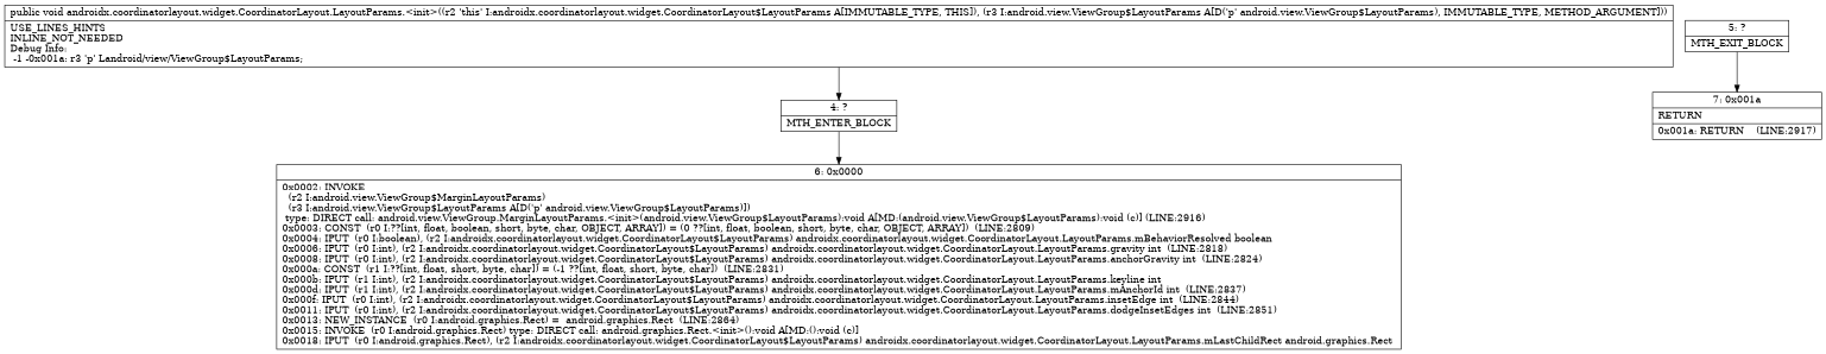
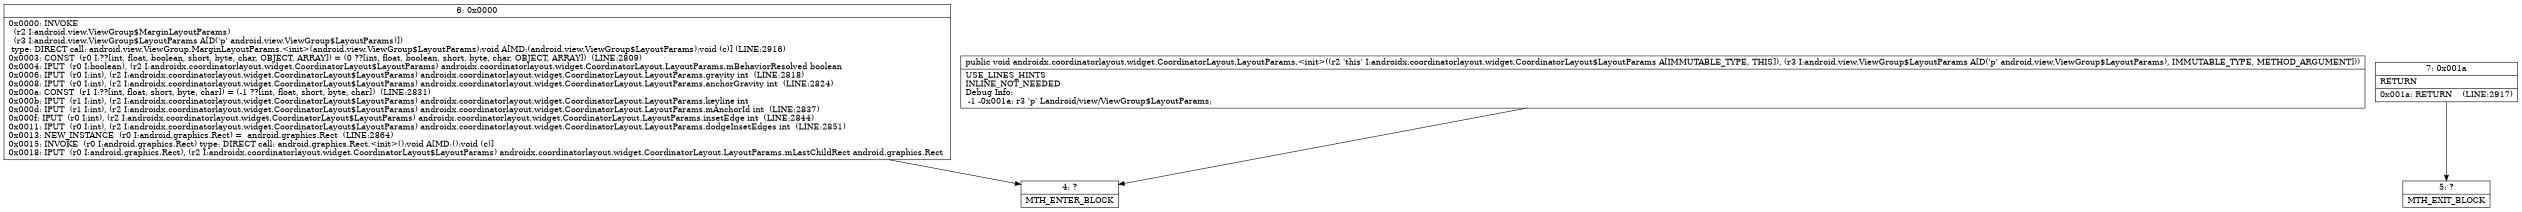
  digraph {
    node [shape=record]
    n1 [label="{4\:\ ?|MTH_ENTER_BLOCK\l}"]
-   n2 [label="{6\:\ 0x0000|0x0002: INVOKE  \l  (r2 I:android.view.ViewGroup$MarginLayoutParams)\l  (r3 I:android.view.ViewGroup$LayoutParams A[D('p' android.view.ViewGroup$LayoutParams)])\l type: DIRECT call: android.view.ViewGroup.MarginLayoutParams.\<init\>(android.view.ViewGroup$LayoutParams):void A[MD:(android.view.ViewGroup$LayoutParams):void (c)] (LINE:2916)\l0x0003: CONST  (r0 I:??[int, float, boolean, short, byte, char, OBJECT, ARRAY]) = (0 ??[int, float, boolean, short, byte, char, OBJECT, ARRAY])  (LINE:2809)\l0x0004: IPUT  (r0 I:boolean), (r2 I:androidx.coordinatorlayout.widget.CoordinatorLayout$LayoutParams) androidx.coordinatorlayout.widget.CoordinatorLayout.LayoutParams.mBehaviorResolved boolean \l0x0006: IPUT  (r0 I:int), (r2 I:androidx.coordinatorlayout.widget.CoordinatorLayout$LayoutParams) androidx.coordinatorlayout.widget.CoordinatorLayout.LayoutParams.gravity int  (LINE:2818)\l0x0008: IPUT  (r0 I:int), (r2 I:androidx.coordinatorlayout.widget.CoordinatorLayout$LayoutParams) androidx.coordinatorlayout.widget.CoordinatorLayout.LayoutParams.anchorGravity int  (LINE:2824)\l0x000a: CONST  (r1 I:??[int, float, short, byte, char]) = (\-1 ??[int, float, short, byte, char])  (LINE:2831)\l0x000b: IPUT  (r1 I:int), (r2 I:androidx.coordinatorlayout.widget.CoordinatorLayout$LayoutParams) androidx.coordinatorlayout.widget.CoordinatorLayout.LayoutParams.keyline int \l0x000d: IPUT  (r1 I:int), (r2 I:androidx.coordinatorlayout.widget.CoordinatorLayout$LayoutParams) androidx.coordinatorlayout.widget.CoordinatorLayout.LayoutParams.mAnchorId int  (LINE:2837)\l0x000f: IPUT  (r0 I:int), (r2 I:androidx.coordinatorlayout.widget.CoordinatorLayout$LayoutParams) androidx.coordinatorlayout.widget.CoordinatorLayout.LayoutParams.insetEdge int  (LINE:2844)\l0x0011: IPUT  (r0 I:int), (r2 I:androidx.coordinatorlayout.widget.CoordinatorLayout$LayoutParams) androidx.coordinatorlayout.widget.CoordinatorLayout.LayoutParams.dodgeInsetEdges int  (LINE:2851)\l0x0013: NEW_INSTANCE  (r0 I:android.graphics.Rect) =  android.graphics.Rect  (LINE:2864)\l0x0015: INVOKE  (r0 I:android.graphics.Rect) type: DIRECT call: android.graphics.Rect.\<init\>():void A[MD:():void (c)]\l0x0018: IPUT  (r0 I:android.graphics.Rect), (r2 I:androidx.coordinatorlayout.widget.CoordinatorLayout$LayoutParams) androidx.coordinatorlayout.widget.CoordinatorLayout.LayoutParams.mLastChildRect android.graphics.Rect \l}"]
+   n2 [label="{6\:\ 0x0000|0x0000: INVOKE  \l  (r2 I:android.view.ViewGroup$MarginLayoutParams)\l  (r3 I:android.view.ViewGroup$LayoutParams A[D('p' android.view.ViewGroup$LayoutParams)])\l type: DIRECT call: android.view.ViewGroup.MarginLayoutParams.\<init\>(android.view.ViewGroup$LayoutParams):void A[MD:(android.view.ViewGroup$LayoutParams):void (c)] (LINE:2916)\l0x0003: CONST  (r0 I:??[int, float, boolean, short, byte, char, OBJECT, ARRAY]) = (0 ??[int, float, boolean, short, byte, char, OBJECT, ARRAY])  (LINE:2809)\l0x0004: IPUT  (r0 I:boolean), (r2 I:androidx.coordinatorlayout.widget.CoordinatorLayout$LayoutParams) androidx.coordinatorlayout.widget.CoordinatorLayout.LayoutParams.mBehaviorResolved boolean \l0x0006: IPUT  (r0 I:int), (r2 I:androidx.coordinatorlayout.widget.CoordinatorLayout$LayoutParams) androidx.coordinatorlayout.widget.CoordinatorLayout.LayoutParams.gravity int  (LINE:2818)\l0x0008: IPUT  (r0 I:int), (r2 I:androidx.coordinatorlayout.widget.CoordinatorLayout$LayoutParams) androidx.coordinatorlayout.widget.CoordinatorLayout.LayoutParams.anchorGravity int  (LINE:2824)\l0x000a: CONST  (r1 I:??[int, float, short, byte, char]) = (\-1 ??[int, float, short, byte, char])  (LINE:2831)\l0x000b: IPUT  (r1 I:int), (r2 I:androidx.coordinatorlayout.widget.CoordinatorLayout$LayoutParams) androidx.coordinatorlayout.widget.CoordinatorLayout.LayoutParams.keyline int \l0x000d: IPUT  (r1 I:int), (r2 I:androidx.coordinatorlayout.widget.CoordinatorLayout$LayoutParams) androidx.coordinatorlayout.widget.CoordinatorLayout.LayoutParams.mAnchorId int  (LINE:2837)\l0x000f: IPUT  (r0 I:int), (r2 I:androidx.coordinatorlayout.widget.CoordinatorLayout$LayoutParams) androidx.coordinatorlayout.widget.CoordinatorLayout.LayoutParams.insetEdge int  (LINE:2844)\l0x0011: IPUT  (r0 I:int), (r2 I:androidx.coordinatorlayout.widget.CoordinatorLayout$LayoutParams) androidx.coordinatorlayout.widget.CoordinatorLayout.LayoutParams.dodgeInsetEdges int  (LINE:2851)\l0x0013: NEW_INSTANCE  (r0 I:android.graphics.Rect) =  android.graphics.Rect  (LINE:2864)\l0x0015: INVOKE  (r0 I:android.graphics.Rect) type: DIRECT call: android.graphics.Rect.\<init\>():void A[MD:():void (c)]\l0x0018: IPUT  (r0 I:android.graphics.Rect), (r2 I:androidx.coordinatorlayout.widget.CoordinatorLayout$LayoutParams) androidx.coordinatorlayout.widget.CoordinatorLayout.LayoutParams.mLastChildRect android.graphics.Rect \l}"]
    n3 [label="{7\:\ 0x001a|RETURN\l|0x001a: RETURN    (LINE:2917)\l}"]
    n4 [label="{5\:\ ?|MTH_EXIT_BLOCK\l}"]
    n5 [label="{public void androidx.coordinatorlayout.widget.CoordinatorLayout.LayoutParams.\<init\>((r2 'this' I:androidx.coordinatorlayout.widget.CoordinatorLayout$LayoutParams A[IMMUTABLE_TYPE, THIS]), (r3 I:android.view.ViewGroup$LayoutParams A[D('p' android.view.ViewGroup$LayoutParams), IMMUTABLE_TYPE, METHOD_ARGUMENT]))  | USE_LINES_HINTS\lINLINE_NOT_NEEDED\lDebug Info:\l  \-1 \-0x001a: r3 'p' Landroid\/view\/ViewGroup$LayoutParams;\l}"]
-   n1 -> n2
-   n4 -> n3
+   n2 -> n1
+   n3 -> n4
    n5 -> n1
  }
